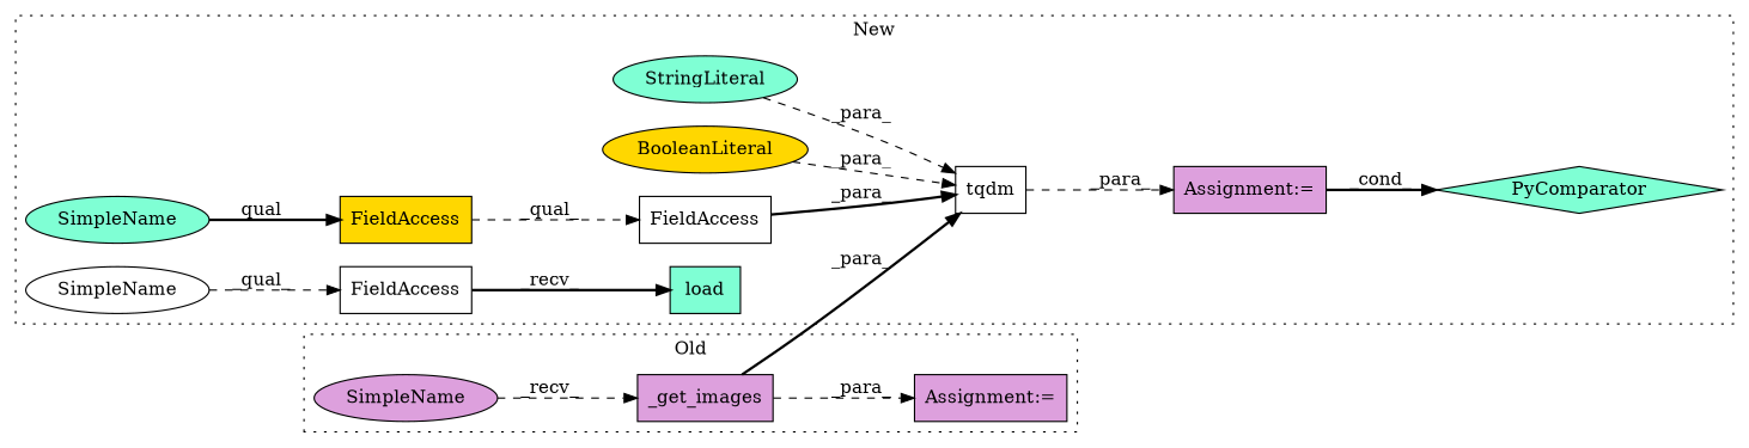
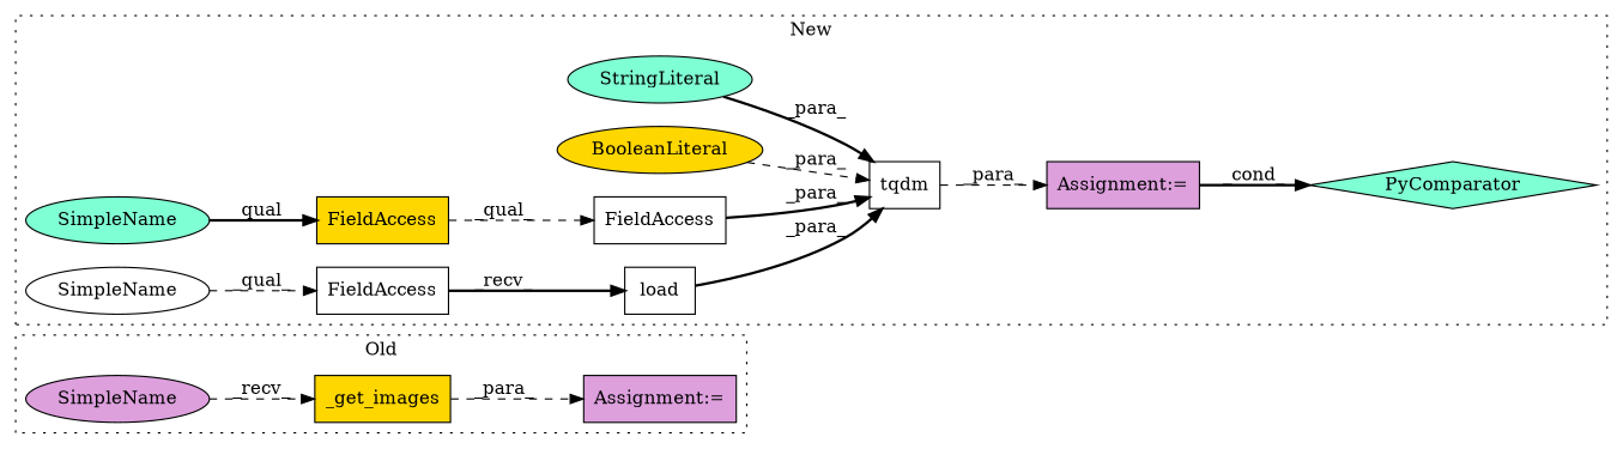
  digraph {
    rankdir=LR
    node [a=32 fillcolor=white l=4 s=12447 shape=box style=filled]
    edge [style=dashed]
-   n1 [fillcolor=plum l=13 label=_get_images s=12689]
+   n1 [fillcolor=gold l=13 label=_get_images s=12689]
    n2 [a=7 fillcolor=plum l=2 label="Assignment:=" s=12682]
    n3 [a=42 fillcolor=plum label=SimpleName s=12684 shape=ellipse]
    n4 [l="5,1" label=tqdm s="12397,12471"]
    n5 [a=45 fillcolor=aquamarine l=24 label=StringLiteral s=12422 shape=ellipse]
-   n6 [fillcolor=aquamarine l=6 label=load s=12415]
+   n6 [l=6 label=load s=12415]
    n7 [a=22 l=12 label=FieldAccess s=12402]
    n8 [a=22 fillcolor=gold l=12 label=FieldAccess]
    n9 [a=22 l=18 label=FieldAccess]
    n10 [a=7 fillcolor=plum l=91 label="Assignment:=" s=12390]
    n11 [a=9 fillcolor=gold l=5 label=BooleanLiteral s=12466 shape=ellipse]
    n12 [a=113 fillcolor=aquamarine l=91 label=PyComparator s=12390 shape=diamond]
    n13 [a=42 fillcolor=aquamarine label=SimpleName shape=ellipse]
    n14 [a=42 label=SimpleName s=12402 shape=ellipse]
    subgraph cluster_1 {
      label=Old
      style=dotted
      n1
      n2
      n3
    }
    subgraph cluster_2 {
      label=New
      style=dotted
      n4
      n5
      n6
      n7
      n8
      n9
      n10
      n11
      n12
      n13
      n14
    }
    n1 -> n2 [label=_para_]
    n3 -> n1 [label=_recv_]
    n4 -> n10 [label=_para_]
-   n5 -> n4 [label=_para_]
-   n1 -> n4 [label=_para_ style=bold]
+   n5 -> n4 [label=_para_ style=bold]
+   n6 -> n4 [label=_para_ style=bold]
    n7 -> n6 [label=_recv_ style=bold]
    n8 -> n9 [label=_qual_]
    n9 -> n4 [label=_para_ style=bold]
    n10 -> n12 [label=_cond_ style=bold]
    n11 -> n4 [label=_para_]
    n13 -> n8 [label=_qual_ style=bold]
    n14 -> n7 [label=_qual_]
  }
